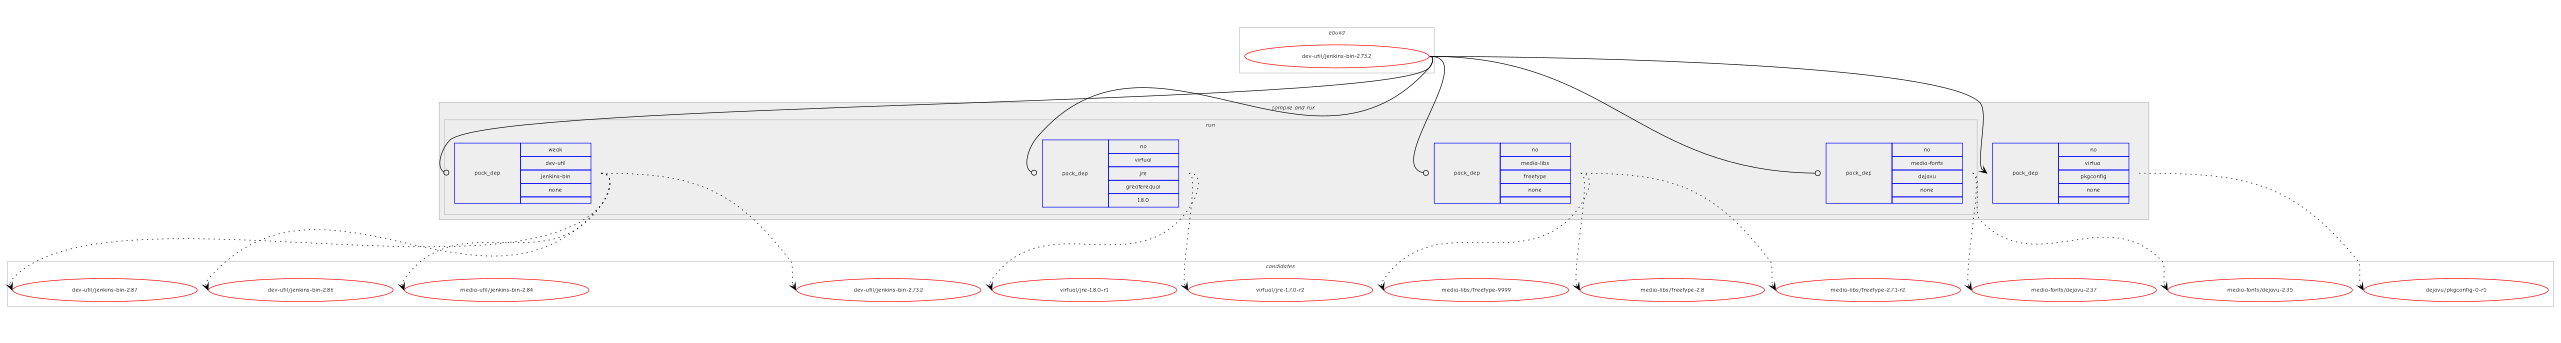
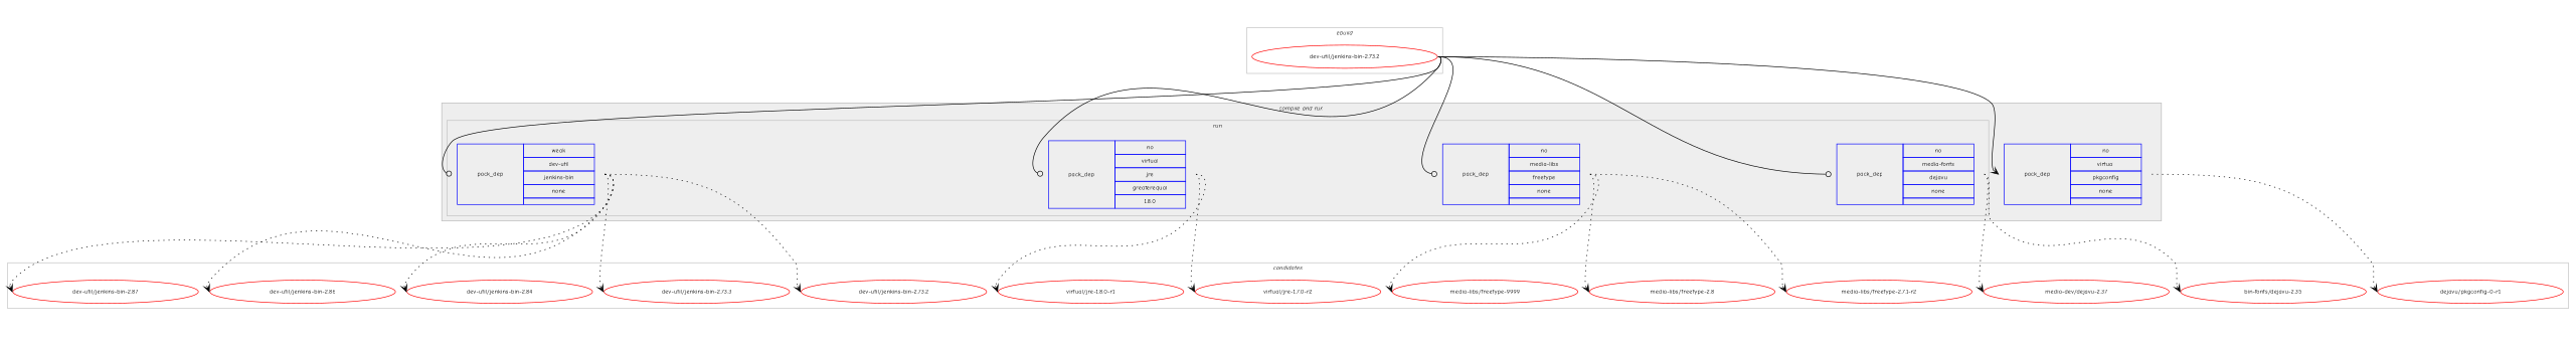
  digraph {
    compound=true
    concentrate=true
    fontname="Comic Neue"
    fontsize=10
    newrank=true
    rankdir=TB
    ranksep=1.5
    node [color=red fontname="Comic Neue" fontsize=10]
    edge [arrowhead=vee fontname="Comic Neue" headport=w style=dotted tailport=e weight=100]
    n1 [label="dev-util/jenkins-bin-2.73.2" width=4]
    n2 [color=blue label=<<TABLE BORDER="0" CELLBORDER="1" CELLSPACING="0" CELLPADDING="4" WIDTH="220"><TR><TD ROWSPAN="6" CELLPADDING="30">pack_dep</TD></TR><TR><TD WIDTH="110">no</TD></TR><TR><TD>virtual</TD></TR><TR><TD>pkgconfig</TD></TR><TR><TD>none</TD></TR><TR><TD></TD></TR></TABLE>> shape=none]
    n3 [color=blue label=<<TABLE BORDER="0" CELLBORDER="1" CELLSPACING="0" CELLPADDING="4" WIDTH="220"><TR><TD ROWSPAN="6" CELLPADDING="30">pack_dep</TD></TR><TR><TD WIDTH="110">no</TD></TR><TR><TD>media-fonts</TD></TR><TR><TD>dejavu</TD></TR><TR><TD>none</TD></TR><TR><TD></TD></TR></TABLE>> shape=none]
    n4 [color=blue label=<<TABLE BORDER="0" CELLBORDER="1" CELLSPACING="0" CELLPADDING="4" WIDTH="220"><TR><TD ROWSPAN="6" CELLPADDING="30">pack_dep</TD></TR><TR><TD WIDTH="110">no</TD></TR><TR><TD>media-libs</TD></TR><TR><TD>freetype</TD></TR><TR><TD>none</TD></TR><TR><TD></TD></TR></TABLE>> shape=none]
    n5 [color=blue label=<<TABLE BORDER="0" CELLBORDER="1" CELLSPACING="0" CELLPADDING="4" WIDTH="220"><TR><TD ROWSPAN="6" CELLPADDING="30">pack_dep</TD></TR><TR><TD WIDTH="110">no</TD></TR><TR><TD>virtual</TD></TR><TR><TD>jre</TD></TR><TR><TD>greaterequal</TD></TR><TR><TD>1.8.0</TD></TR></TABLE>> shape=none]
    n6 [color=blue label=<<TABLE BORDER="0" CELLBORDER="1" CELLSPACING="0" CELLPADDING="4" WIDTH="220"><TR><TD ROWSPAN="6" CELLPADDING="30">pack_dep</TD></TR><TR><TD WIDTH="110">weak</TD></TR><TR><TD>dev-util</TD></TR><TR><TD>jenkins-bin</TD></TR><TR><TD>none</TD></TR><TR><TD></TD></TR></TABLE>> shape=none]
    n7 [label="dejavu/pkgconfig-0-r1" width=4]
-   n8 [label="media-fonts/dejavu-2.35" width=4]
-   n9 [label="media-fonts/dejavu-2.37" width=4]
+   n8 [label="bin-fonts/dejavu-2.35" width=4]
+   n9 [label="media-dev/dejavu-2.37" width=4]
    n10 [label="media-libs/freetype-2.7.1-r2" width=4]
    n11 [label="media-libs/freetype-2.8" width=4]
    n12 [label="media-libs/freetype-9999" width=4]
    n13 [label="virtual/jre-1.7.0-r2" width=4]
    n14 [label="virtual/jre-1.8.0-r1" width=4]
    n15 [label="dev-util/jenkins-bin-2.73.2" width=4]
-   n17 [label="media-util/jenkins-bin-2.84" width=4]
+   n16 [label="dev-util/jenkins-bin-2.73.3" width=4]
+   n17 [label="dev-util/jenkins-bin-2.84" width=4]
    n18 [label="dev-util/jenkins-bin-2.86" width=4]
    n19 [label="dev-util/jenkins-bin-2.87" width=4]
    subgraph cluster_1 {
      color=gray
      label=<<i>ebuild</i>>
      rank=same
      n1
    }
    subgraph cluster_2 {
      color=gray
      label=<<i>dependencies</i>>
      subgraph cluster_3 {
        color=gray
        fillcolor="#eeeeee"
        label=<<i>compile</i>>
        style=filled
        subgraph sub_4 {
          color=gray
          fillcolor="#eeeeee"
          label=<<i>compile</i>>
          style=filled
          n2
        }
      }
      subgraph cluster_5 {
        color=gray
        fillcolor="#eeeeee"
        label=<<i>compile and run</i>>
        style=filled
      }
      subgraph cluster_6 {
        color=gray
        fillcolor="#eeeeee"
        label=<<i>run</i>>
        style=filled
        subgraph sub_7 {
          color=gray
          fillcolor="#eeeeee"
          label=<<i>run</i>>
          style=filled
          n3
        }
        subgraph sub_8 {
          color=gray
          fillcolor="#eeeeee"
          label=<<i>run</i>>
          style=filled
          n4
        }
        subgraph sub_9 {
          color=gray
          fillcolor="#eeeeee"
          label=<<i>run</i>>
          style=filled
          n5
        }
        subgraph sub_10 {
          color=gray
          fillcolor="#eeeeee"
          label=<<i>run</i>>
          style=filled
          n6
        }
      }
    }
    subgraph cluster_11 {
      color=gray
      label=<<i>candidates</i>>
      rank=same
      subgraph sub_12 {
        color=black
        label=<<i>candidates</i>>
        nodesep=1
        rank=same
        n7
      }
      subgraph sub_13 {
        color=black
        label=<<i>candidates</i>>
        nodesep=1
        rank=same
        n8
        n9
      }
      subgraph sub_14 {
        color=black
        label=<<i>candidates</i>>
        nodesep=1
        rank=same
        n10
        n11
        n12
      }
      subgraph sub_15 {
        color=black
        label=<<i>candidates</i>>
        nodesep=1
        rank=same
        n13
        n14
      }
      subgraph sub_16 {
        color=black
        label=<<i>candidates</i>>
        nodesep=1
        rank=same
        n15
+       n16
        n17
        n18
        n19
      }
    }
    n1 -> n2 [style=solid weight=20]
    n1 -> n3 [arrowhead=odot style=solid weight=20]
    n1 -> n4 [arrowhead=odot style=solid weight=20]
    n1 -> n5 [arrowhead=odot style=solid weight=20]
    n1 -> n6 [arrowhead=odot style=solid weight=20]
    n2 -> n7
    n3 -> n8
    n3 -> n9
    n4 -> n10
    n4 -> n11
    n4 -> n12
    n5 -> n13
    n5 -> n14
    n6 -> n15
+   n6 -> n16
    n6 -> n17
    n6 -> n18
    n6 -> n19
  }
